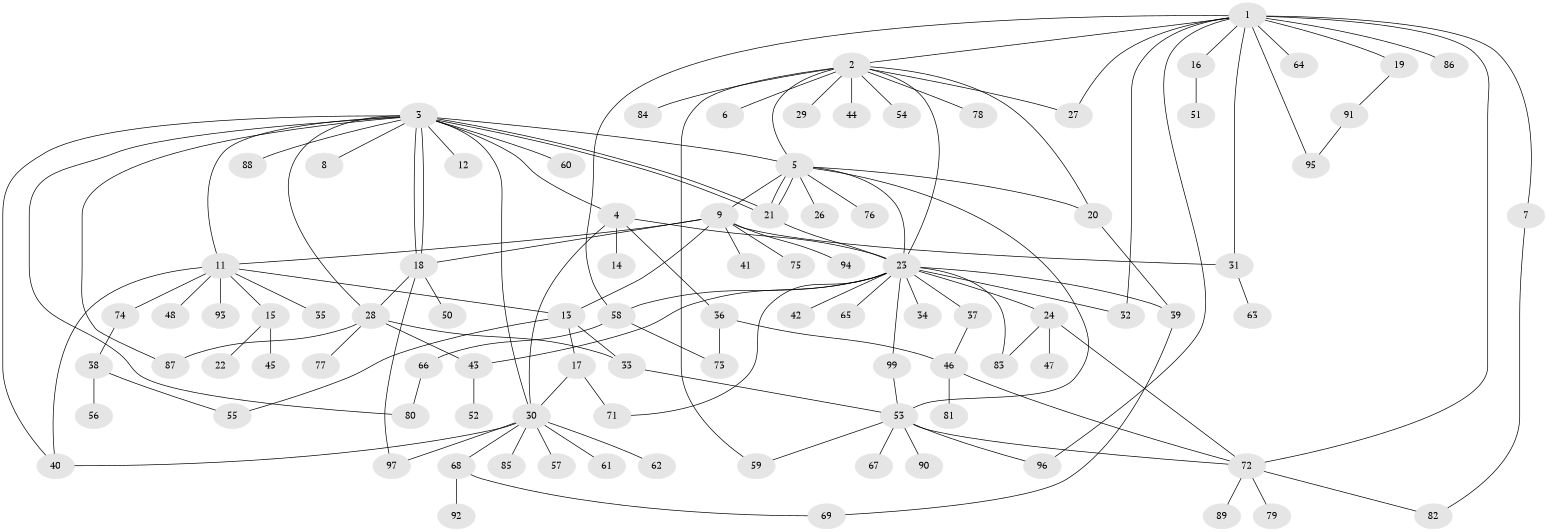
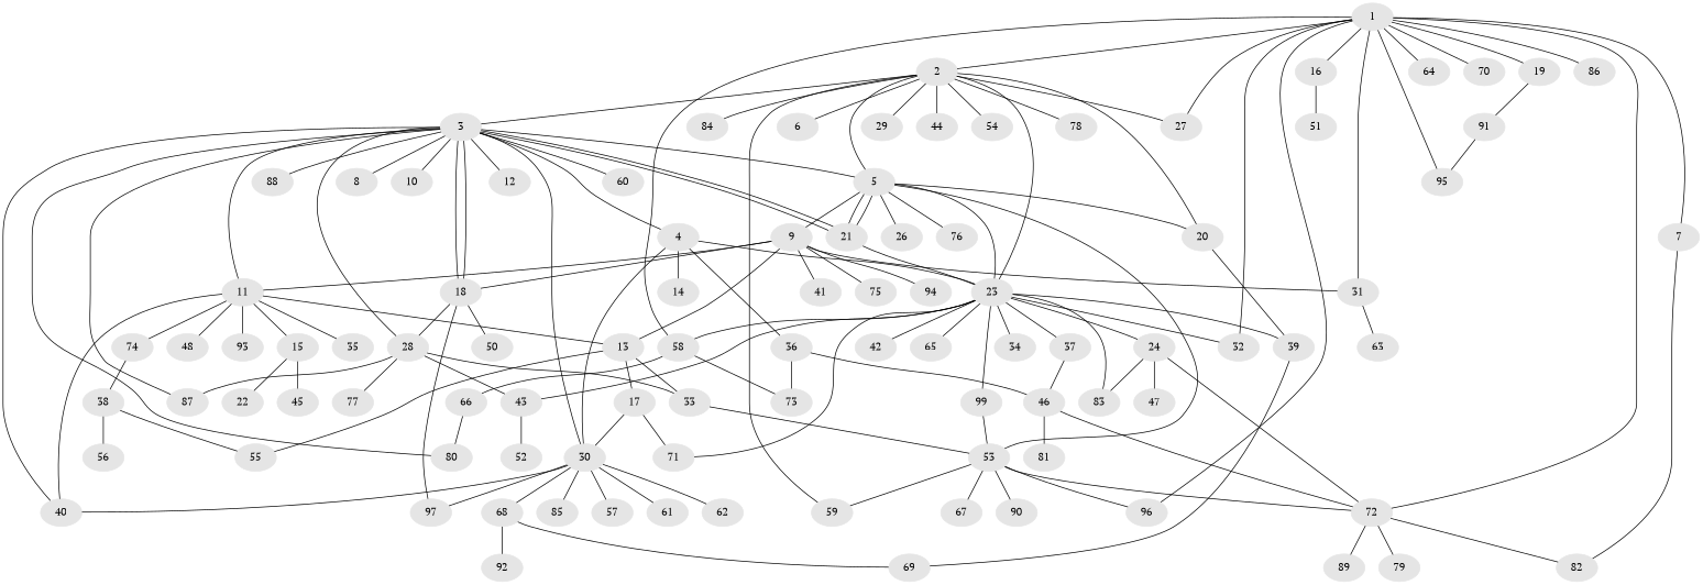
  graph {
    fontname="PT Serif"
    node [color=gray90 fontname="PT Serif" style=filled]
    edge [fontname="PT Serif"]
    1
    2
    7
    16
    19
    27
    31
    32
    58
    64
+   70
    72
    86
    95
    96
    3
    5
    6
    20
    23
    29
    44
    54
    59
    78
    84
    82
    51
    91
    63
    73
    66
    79
    89
    4
    8
+   10
    11
    12
    18
    21
    28
    30
    40
    60
    80
    87
    88
    9
    26
    53
    76
    39
    71
    24
    34
    37
    42
    43
    n60 [label=99]
    65
    83
    14
    36
    13
    15
    35
    48
    74
    93
    50
    97
    33
    77
    57
    61
    62
    68
    85
    46
    41
    75
    94
    67
    90
    17
    55
    22
    45
    38
    56
    69
    47
    52
    92
    81
    1 -- 2
    1 -- 7
    1 -- 16
    1 -- 19
    1 -- 27
    1 -- 31
    1 -- 32
    1 -- 58
    1 -- 64
+   1 -- 70
    1 -- 72
    1 -- 86
    1 -- 95
    1 -- 96
    2 -- 27
+   2 -- 3
    2 -- 5
    2 -- 6
    2 -- 20
    2 -- 23
    2 -- 29
    2 -- 44
    2 -- 54
    2 -- 59
    2 -- 78
    2 -- 84
    7 -- 82
    16 -- 51
    19 -- 91
    31 -- 63
    58 -- 73
    58 -- 66
    72 -- 82
    72 -- 79
    72 -- 89
    3 -- 5
    3 -- 4
    3 -- 8
+   3 -- 10
    3 -- 11
    3 -- 12
    3 -- 18
    3 -- 18
    3 -- 21
    3 -- 21
    3 -- 28
    3 -- 30
    3 -- 40
    3 -- 60
    3 -- 80
    3 -- 87
    3 -- 88
    5 -- 20
    5 -- 23
    5 -- 21
    5 -- 21
    5 -- 9
    5 -- 26
    5 -- 53
    5 -- 76
    20 -- 39
    23 -- 32
    23 -- 58
    23 -- 39
    23 -- 71
    23 -- 24
    23 -- 34
    23 -- 37
    23 -- 42
    23 -- 43
    23 -- n60
    23 -- 65
    23 -- 83
    91 -- 95
    66 -- 80
    4 -- 23
    4 -- 30
    4 -- 14
    4 -- 36
    11 -- 40
    11 -- 13
    11 -- 15
    11 -- 35
    11 -- 48
    11 -- 74
    11 -- 93
    18 -- 28
    18 -- 50
    18 -- 97
    21 -- 23
    28 -- 87
    28 -- 43
    28 -- 33
    28 -- 77
    30 -- 40
    30 -- 97
    30 -- 57
    30 -- 61
    30 -- 62
    30 -- 68
    30 -- 85
    9 -- 31
    9 -- 11
    9 -- 18
    9 -- 13
    9 -- 41
    9 -- 75
    9 -- 94
    53 -- 72
    53 -- 96
    53 -- 59
    53 -- 67
    53 -- 90
    39 -- 69
    24 -- 72
    24 -- 83
    24 -- 47
    37 -- 46
    43 -- 52
    n60 -- 53
    36 -- 73
    36 -- 46
    13 -- 33
    13 -- 17
    13 -- 55
    15 -- 22
    15 -- 45
    74 -- 38
    33 -- 53
    68 -- 69
    68 -- 92
    46 -- 72
    46 -- 81
    17 -- 30
    17 -- 71
    38 -- 55
    38 -- 56
  }
